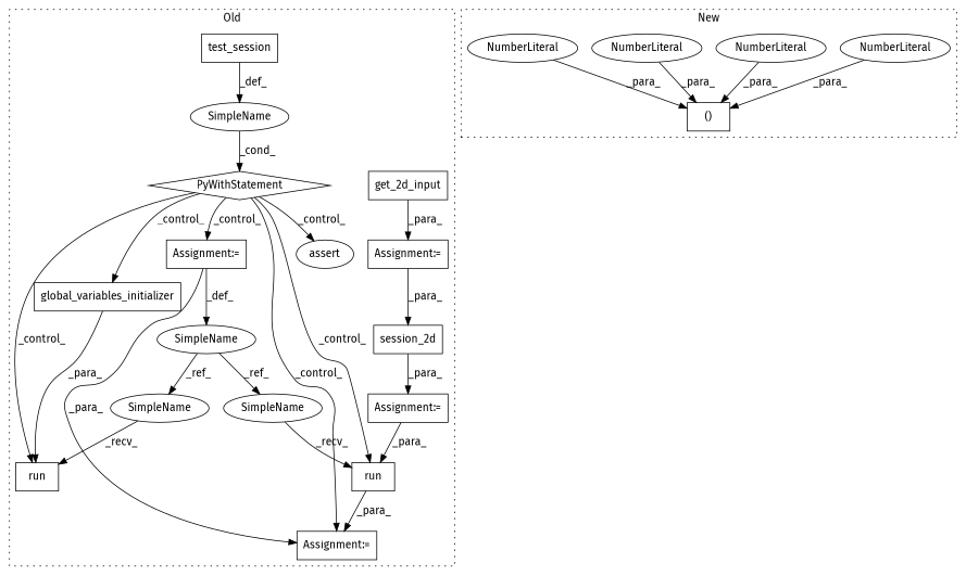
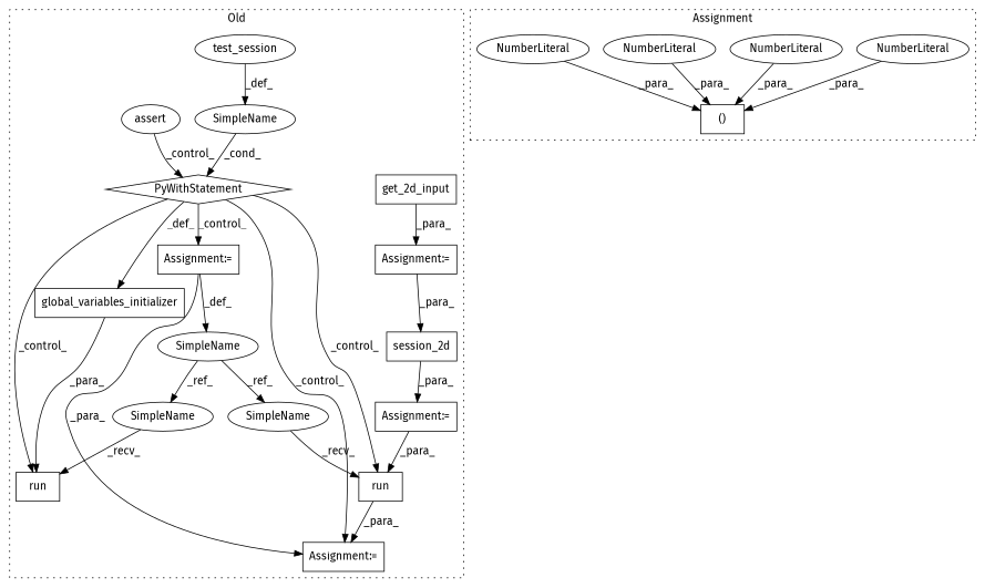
  digraph {
    fontname="Fira Sans"
    node [a=32 fontname="Fira Sans" l=4 s=9452 shape=box]
    edge [fontname="Fira Sans"]
    n1 [l="8,1" label=session_2d s="9365,9382"]
    n2 [l=14 label=get_2d_input s=9291]
    n3 [l="4,1" label=run s="9535,9550"]
    n4 [a=42 label=SimpleName shape=ellipse l="" s=""]
    n5 [a=104 l="10,2" label=PyWithStatement s="9409,9438" shape=diamond]
    n6 [l="4,1" label=run s="9469,9514"]
-   n7 [l=14 label=test_session s=9424]
+   n7 [l=14 label=test_session s=9424 shape=ellipse]
    n8 [l=30 label=global_variables_initializer s=9484]
    n9 [l="22,1" label=assert s="9564,9646" shape=ellipse]
    n10 [a=42 label=SimpleName shape=ellipse]
    n11 [a=7 label="Assignment:="]
    n12 [a=7 l=1 label="Assignment:=" s=9285]
    n13 [a=7 l=1 label="Assignment:=" s=9529]
    n14 [a=7 l=1 label="Assignment:=" s=9364]
    n15 [a=42 label=SimpleName s=9464 shape=ellipse]
    n16 [a=42 label=SimpleName s=9530 shape=ellipse]
    n17 [a=106 l=46 label="()" s=8735]
    n18 [a=34 l=1 label=NumberLiteral s=8735 shape=ellipse]
    n19 [a=34 l=2 label=NumberLiteral s=8764 shape=ellipse]
    n20 [a=34 l=2 label=NumberLiteral s=8749 shape=ellipse]
    n21 [a=34 l=2 label=NumberLiteral s=8779 shape=ellipse]
    subgraph cluster_1 {
      label=Old
      style=dotted
      n1
      n2
      n3
      n4
      n5
      n6
      n7
      n8
      n9
      n10
      n11
      n12
      n13
      n14
      n15
      n16
    }
    subgraph cluster_2 {
-     label=New
+     label=Assignment
      style=dotted
      n17
      n18
      n19
      n20
      n21
    }
    n1 -> n14 [label=_para_]
    n2 -> n12 [label=_para_]
    n3 -> n13 [label=_para_]
    n4 -> n5 [label=_cond_]
    n5 -> n3 [label=_control_]
    n5 -> n6 [label=_control_]
-   n5 -> n8 [label=_control_]
-   n5 -> n9 [label=_control_]
+   n5 -> n8 [label=_def_]
+   n9 -> n5 [label=_control_]
    n5 -> n11 [label=_control_]
    n5 -> n13 [label=_control_]
    n7 -> n4 [label=_def_]
    n8 -> n6 [label=_para_]
    n10 -> n15 [label=_ref_]
    n10 -> n16 [label=_ref_]
    n11 -> n10 [label=_def_]
    n11 -> n13 [label=_para_]
    n12 -> n1 [label=_para_]
    n14 -> n3 [label=_para_]
    n15 -> n6 [label=_recv_]
    n16 -> n3 [label=_recv_]
    n18 -> n17 [label=_para_]
    n19 -> n17 [label=_para_]
    n20 -> n17 [label=_para_]
    n21 -> n17 [label=_para_]
  }
